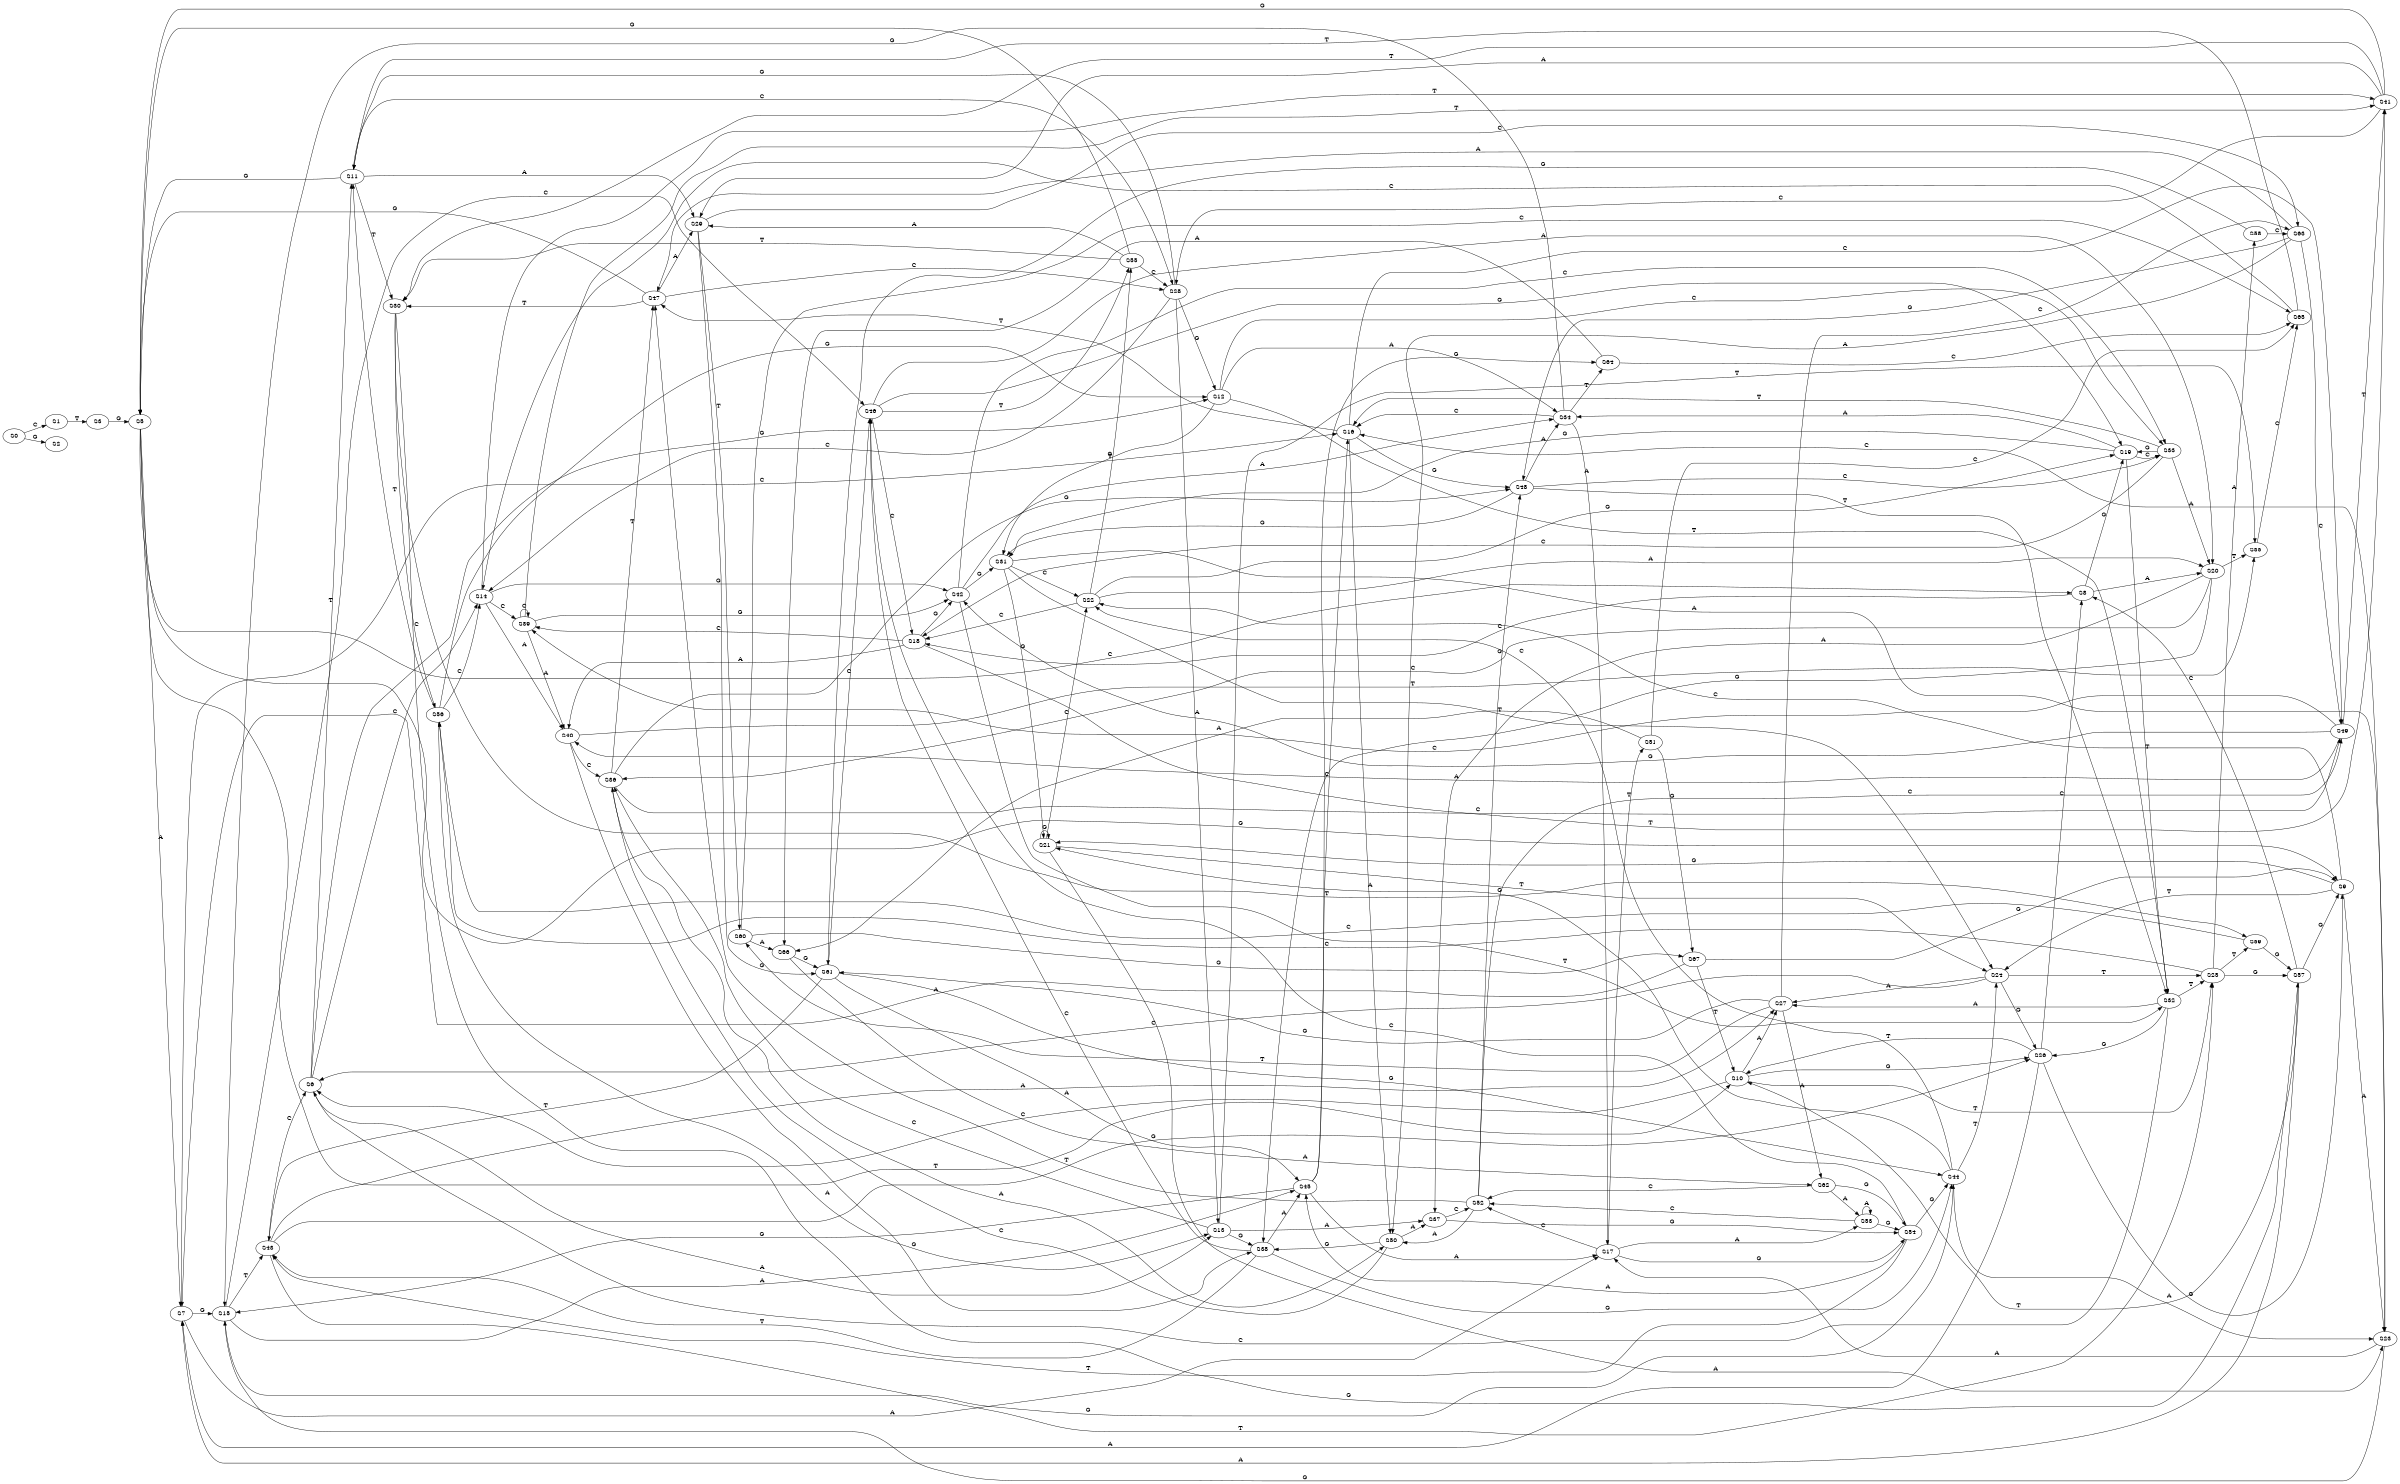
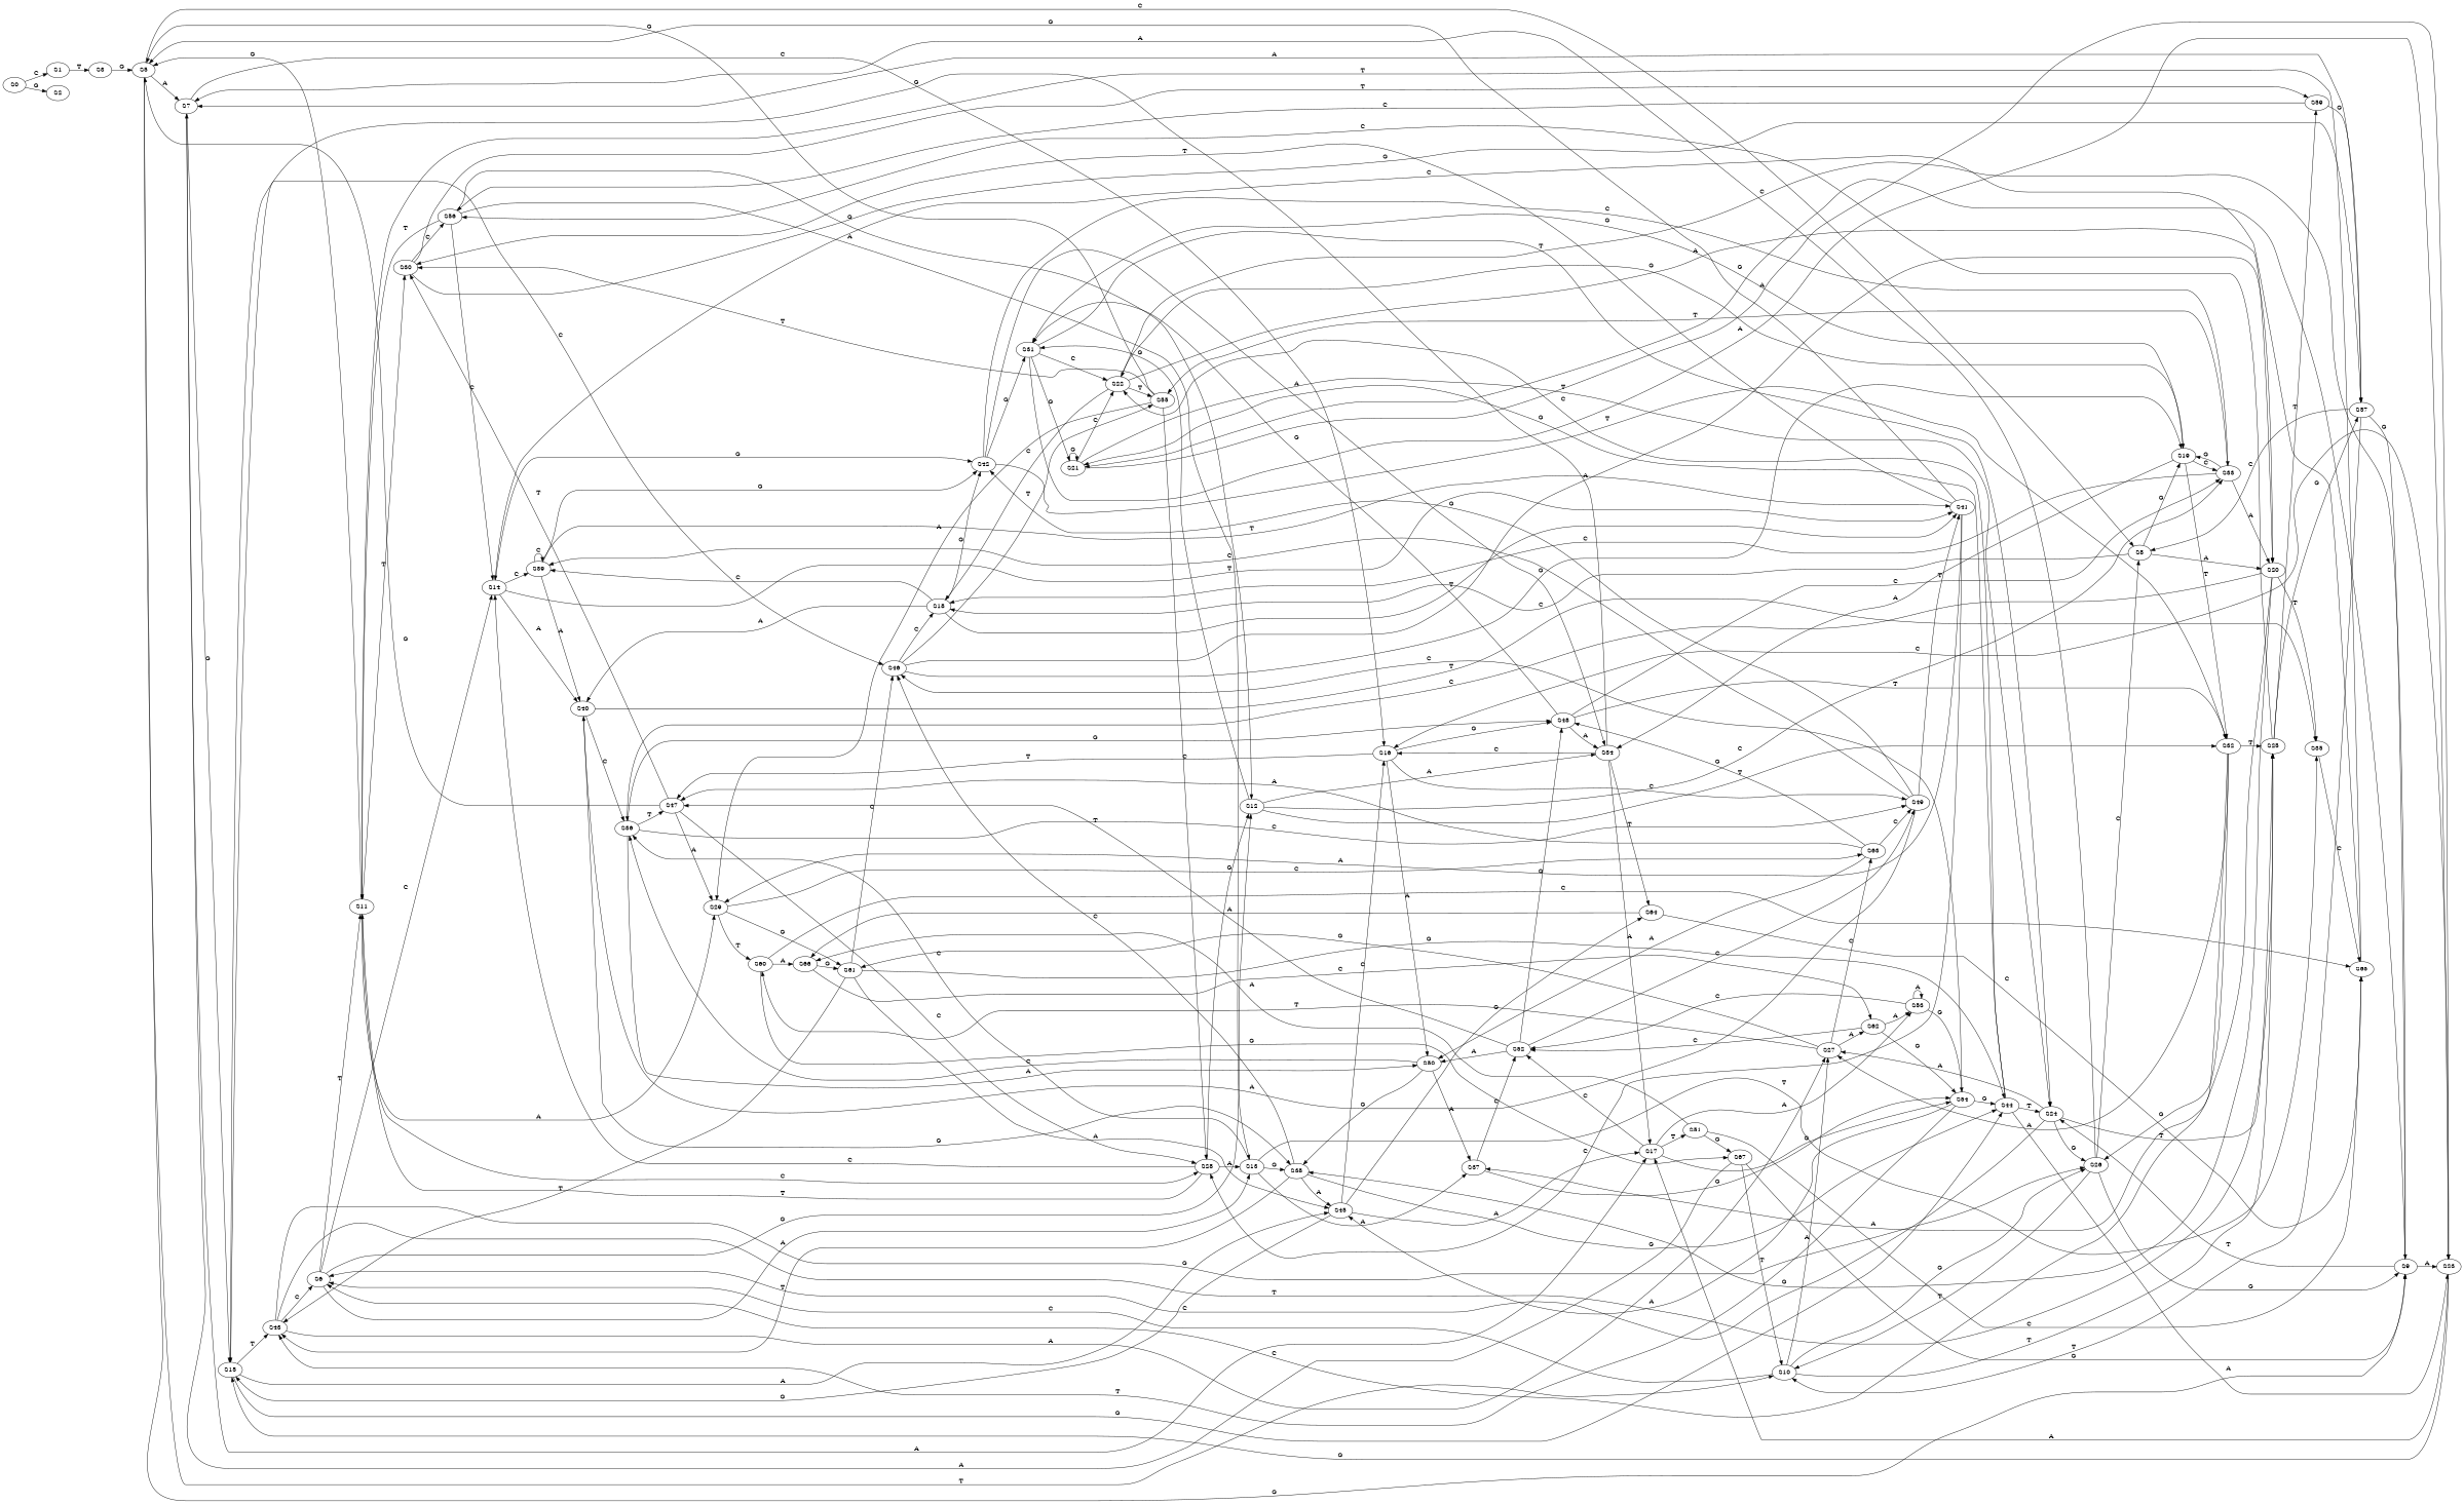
  strict digraph {
    rankdir=LR
    S0
    S1
    S2
    S3
    S5
    S7
    S8
    S9
    S10
    S6
    S11
    S12
    S13
    S14
    S15
    S16
    S17
    S18
    S19
    S20
    S21
    S22
    S23
    S24
    S25
    S26
    S27
    S28
    S29
    S30
    S31
    S32
    S33
    S34
    S35
    S36
    S37
    S38
    S39
    S40
    S41
    S42
    S43
    S44
    S45
    S46
    S47
    S48
    S49
    S50
    S51
    S52
    S53
    S54
    S55
    S56
    S57
-   S58
    S59
    S60
    S61
    S62
    S63
    S64
    S65
    S66
    S67
    S0 -> S1 [label=C]
    S0 -> S2 [label=G]
    S1 -> S3 [label=T]
    S3 -> S5 [label=G]
    S5 -> S7 [label=A]
    S5 -> S8 [label=C]
    S5 -> S9 [label=G]
    S5 -> S10 [label=T]
    S7 -> S15 [label=G]
    S7 -> S16 [label=C]
    S7 -> S17 [label=A]
    S8 -> S18 [label=C]
    S8 -> S19 [label=G]
    S8 -> S20 [label=A]
    S9 -> S21 [label=G]
    S9 -> S22 [label=C]
    S9 -> S23 [label=A]
    S9 -> S24 [label=T]
    S10 -> S6 [label=C]
    S10 -> S25 [label=T]
    S10 -> S26 [label=G]
    S10 -> S27 [label=A]
    S6 -> S11 [label=T]
    S6 -> S12 [label=G]
    S6 -> S13 [label=A]
    S6 -> S14 [label=C]
    S11 -> S5 [label=G]
    S11 -> S28 [label=C]
    S11 -> S29 [label=A]
    S11 -> S30 [label=T]
    S12 -> S31 [label=G]
    S12 -> S32 [label=T]
    S12 -> S33 [label=C]
    S12 -> S34 [label=A]
    S13 -> S35 [label=T]
    S13 -> S36 [label=C]
    S13 -> S37 [label=A]
    S13 -> S38 [label=G]
    S14 -> S39 [label=C]
    S14 -> S40 [label=A]
    S14 -> S41 [label=T]
    S14 -> S42 [label=G]
    S15 -> S43 [label=T]
    S15 -> S44 [label=G]
    S15 -> S45 [label=A]
    S15 -> S46 [label=C]
    S16 -> S47 [label=T]
    S16 -> S48 [label=G]
    S16 -> S49 [label=C]
    S16 -> S50 [label=A]
    S17 -> S51 [label=T]
    S17 -> S52 [label=C]
    S17 -> S53 [label=A]
    S17 -> S54 [label=G]
    S18 -> S39 [label=C]
    S18 -> S40 [label=A]
    S18 -> S41 [label=T]
    S18 -> S42 [label=G]
    S19 -> S31 [label=G]
    S19 -> S32 [label=T]
    S19 -> S33 [label=C]
    S19 -> S34 [label=A]
    S20 -> S35 [label=T]
    S20 -> S36 [label=C]
    S20 -> S37 [label=A]
    S20 -> S38 [label=G]
    S21 -> S21 [label=G]
    S21 -> S22 [label=C]
    S21 -> S23 [label=A]
    S21 -> S24 [label=T]
    S22 -> S18 [label=C]
    S22 -> S19 [label=G]
    S22 -> S20 [label=A]
    S22 -> S55 [label=T]
    S23 -> S15 [label=G]
    S23 -> S16 [label=C]
    S23 -> S17 [label=A]
    S24 -> S6 [label=C]
    S24 -> S25 [label=T]
    S24 -> S26 [label=G]
    S24 -> S27 [label=A]
    S25 -> S56 [label=C]
    S25 -> S57 [label=G]
-   S25 -> S58 [label=A]
    S25 -> S59 [label=T]
    S26 -> S7 [label=A]
    S26 -> S8 [label=C]
    S26 -> S9 [label=G]
    S26 -> S10 [label=T]
    S27 -> S60 [label=T]
    S27 -> S61 [label=G]
    S27 -> S62 [label=A]
    S27 -> S63 [label=C]
-   S28 -> S11 [label=G]
+   S28 -> S11 [label=T]
    S28 -> S12 [label=G]
    S28 -> S13 [label=A]
    S28 -> S14 [label=C]
    S29 -> S60 [label=T]
    S29 -> S61 [label=G]
    S29 -> S63 [label=C]
    S30 -> S56 [label=C]
    S30 -> S57 [label=G]
    S30 -> S59 [label=T]
    S31 -> S21 [label=G]
    S31 -> S22 [label=C]
    S31 -> S23 [label=A]
    S31 -> S24 [label=T]
    S32 -> S6 [label=C]
    S32 -> S25 [label=T]
    S32 -> S26 [label=G]
    S32 -> S27 [label=A]
    S33 -> S18 [label=C]
    S33 -> S19 [label=G]
    S33 -> S20 [label=A]
-   S33 -> S16 [label=T]
+   S33 -> S55 [label=T]
    S34 -> S15 [label=G]
    S34 -> S16 [label=C]
    S34 -> S17 [label=A]
    S34 -> S64 [label=T]
    S35 -> S65 [label=C]
    S36 -> S47 [label=T]
    S36 -> S48 [label=G]
    S36 -> S49 [label=C]
    S36 -> S50 [label=A]
    S37 -> S52 [label=C]
    S37 -> S54 [label=G]
    S38 -> S43 [label=T]
    S38 -> S44 [label=G]
    S38 -> S45 [label=A]
    S38 -> S46 [label=C]
    S39 -> S39 [label=C]
    S39 -> S40 [label=A]
    S39 -> S41 [label=T]
    S39 -> S42 [label=G]
    S40 -> S35 [label=T]
    S40 -> S36 [label=C]
    S40 -> S38 [label=G]
    S41 -> S5 [label=G]
    S41 -> S28 [label=C]
    S41 -> S29 [label=A]
    S41 -> S30 [label=T]
    S42 -> S31 [label=G]
    S42 -> S32 [label=T]
    S42 -> S33 [label=C]
    S42 -> S34 [label=A]
    S43 -> S6 [label=C]
    S43 -> S25 [label=T]
    S43 -> S26 [label=G]
    S43 -> S27 [label=A]
    S44 -> S21 [label=G]
    S44 -> S22 [label=C]
    S44 -> S23 [label=A]
    S44 -> S24 [label=T]
    S45 -> S15 [label=G]
    S45 -> S16 [label=C]
    S45 -> S17 [label=A]
    S45 -> S64 [label=G]
    S46 -> S18 [label=C]
    S46 -> S19 [label=G]
    S46 -> S20 [label=A]
    S46 -> S55 [label=T]
    S47 -> S5 [label=G]
    S47 -> S28 [label=C]
    S47 -> S29 [label=A]
    S47 -> S30 [label=T]
    S48 -> S31 [label=G]
    S48 -> S32 [label=T]
    S48 -> S33 [label=C]
    S48 -> S34 [label=A]
    S49 -> S39 [label=C]
    S49 -> S40 [label=A]
    S49 -> S41 [label=T]
    S49 -> S42 [label=G]
    S50 -> S36 [label=C]
    S50 -> S37 [label=A]
    S50 -> S38 [label=G]
    S51 -> S65 [label=C]
    S51 -> S66 [label=A]
    S51 -> S67 [label=G]
    S52 -> S47 [label=T]
    S52 -> S48 [label=G]
    S52 -> S49 [label=C]
    S52 -> S50 [label=A]
    S53 -> S52 [label=C]
    S53 -> S53 [label=A]
    S53 -> S54 [label=G]
    S54 -> S43 [label=T]
    S54 -> S44 [label=G]
    S54 -> S45 [label=A]
    S54 -> S46 [label=C]
    S55 -> S5 [label=G]
    S55 -> S28 [label=C]
    S55 -> S29 [label=A]
    S55 -> S30 [label=T]
    S56 -> S11 [label=T]
    S56 -> S12 [label=G]
    S56 -> S13 [label=A]
    S56 -> S14 [label=C]
    S57 -> S7 [label=A]
    S57 -> S8 [label=C]
    S57 -> S9 [label=G]
    S57 -> S10 [label=T]
-   S58 -> S61 [label=G]
-   S58 -> S63 [label=C]
    S59 -> S56 [label=C]
    S59 -> S57 [label=G]
    S60 -> S65 [label=C]
    S60 -> S66 [label=A]
    S60 -> S67 [label=G]
    S61 -> S43 [label=T]
    S61 -> S44 [label=G]
    S61 -> S45 [label=A]
    S61 -> S46 [label=C]
    S62 -> S52 [label=C]
    S62 -> S53 [label=A]
    S62 -> S54 [label=G]
    S63 -> S47 [label=A]
    S63 -> S48 [label=G]
    S63 -> S49 [label=C]
    S63 -> S50 [label=A]
    S64 -> S65 [label=C]
    S64 -> S66 [label=A]
    S65 -> S11 [label=T]
    S65 -> S14 [label=C]
    S66 -> S61 [label=G]
-   S66 -> S62 [label=A]
+   S66 -> S62 [label=C]
    S67 -> S7 [label=A]
    S67 -> S9 [label=G]
    S67 -> S10 [label=T]
  }
